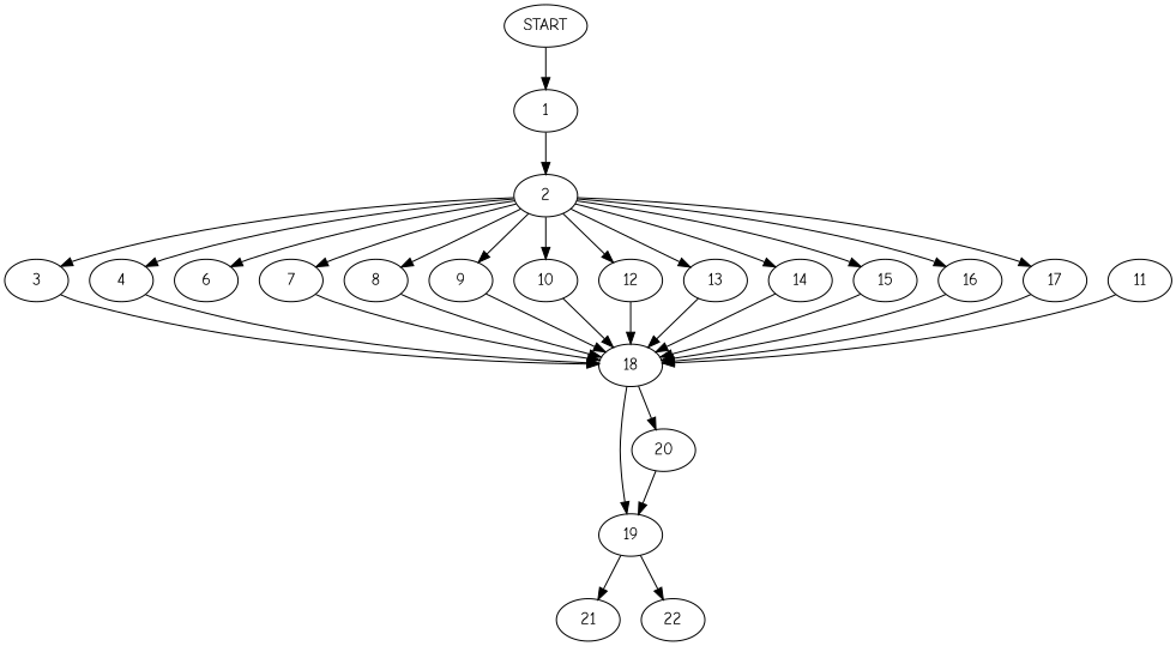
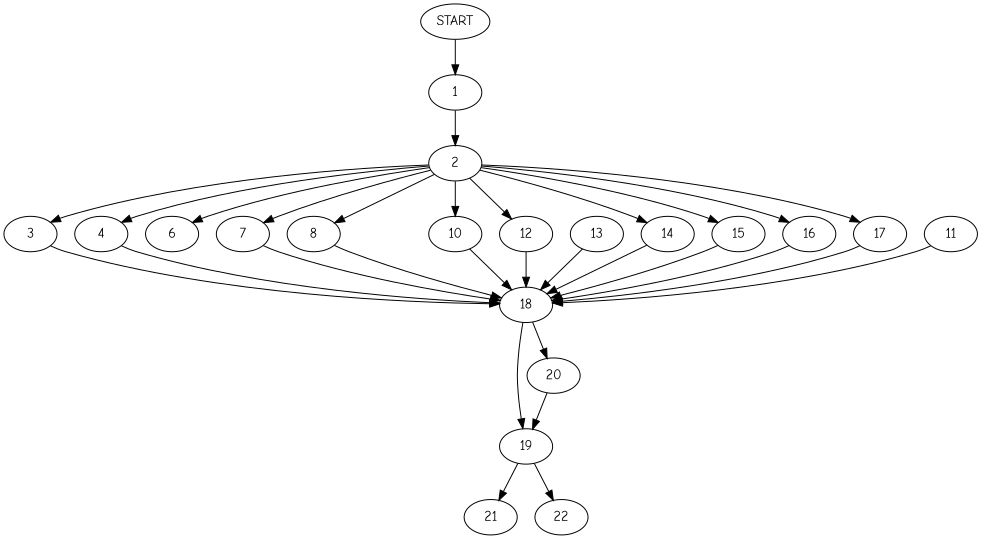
  digraph {
    fontname="Comic Neue"
    node [fontname="Comic Neue"]
    edge [fontname="Comic Neue"]
    n1 [label=START]
    1
    2
    3
    4
    6
    7
    8
-   9
    10
    12
    13
    14
    15
    16
    17
    18
    11
    19
    20
    21
    22
    n1 -> 1
    1 -> 2
    2 -> 3
    2 -> 4
    2 -> 6
    2 -> 7
    2 -> 8
-   2 -> 9
    2 -> 10
    2 -> 12
-   2 -> 13
    2 -> 14
    2 -> 15
    2 -> 16
    2 -> 17
    3 -> 18
    4 -> 18
    7 -> 18
    8 -> 18
-   9 -> 18
    10 -> 18
    12 -> 18
    13 -> 18
    14 -> 18
    15 -> 18
    16 -> 18
    17 -> 18
    18 -> 19
    18 -> 20
    11 -> 18
    19 -> 21
    19 -> 22
    20 -> 19
  }
